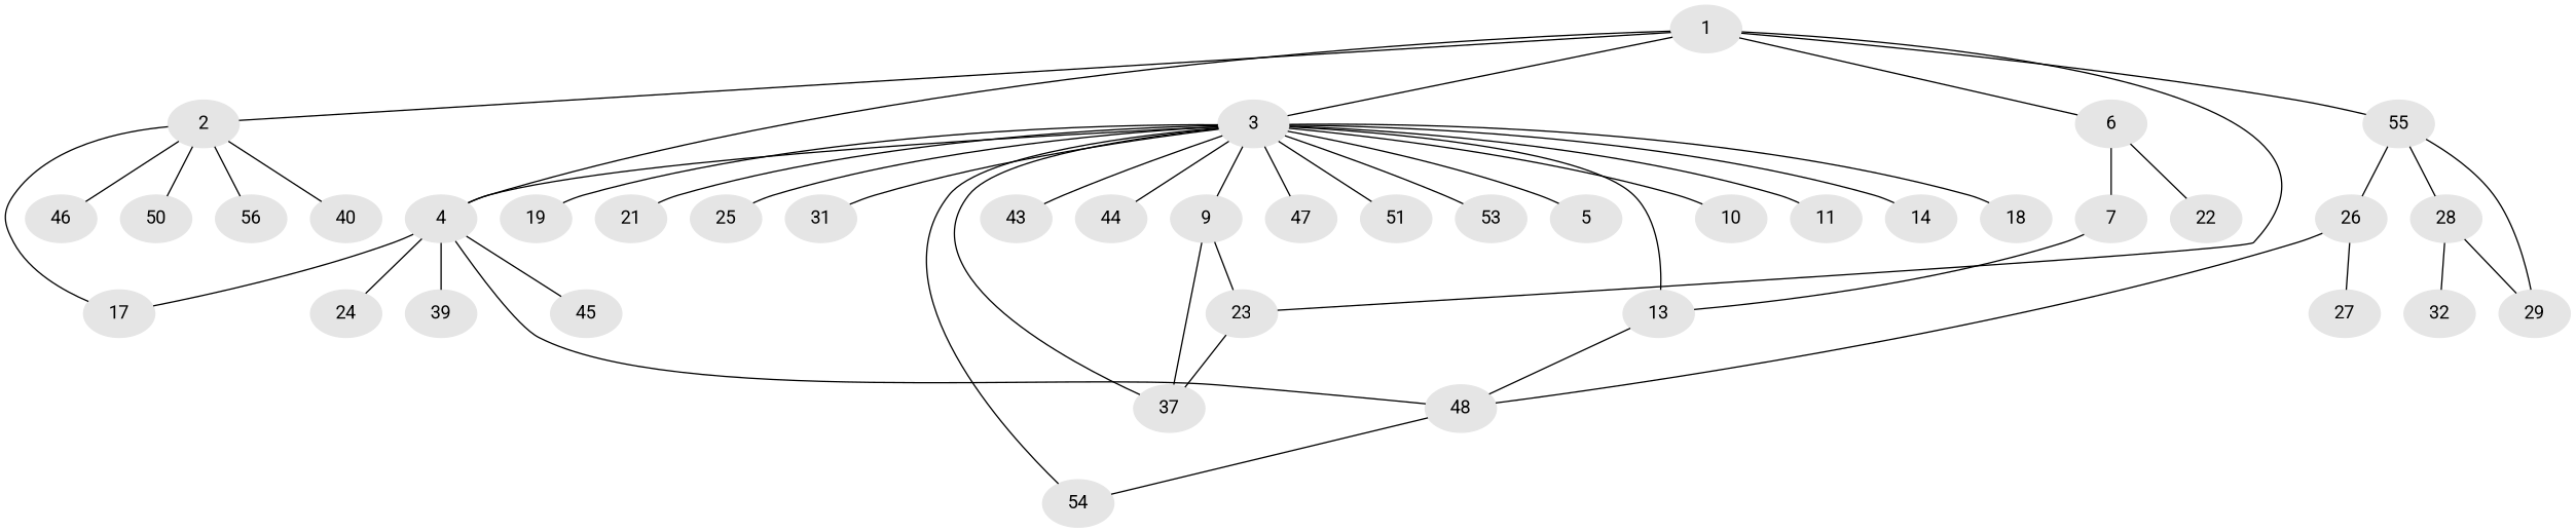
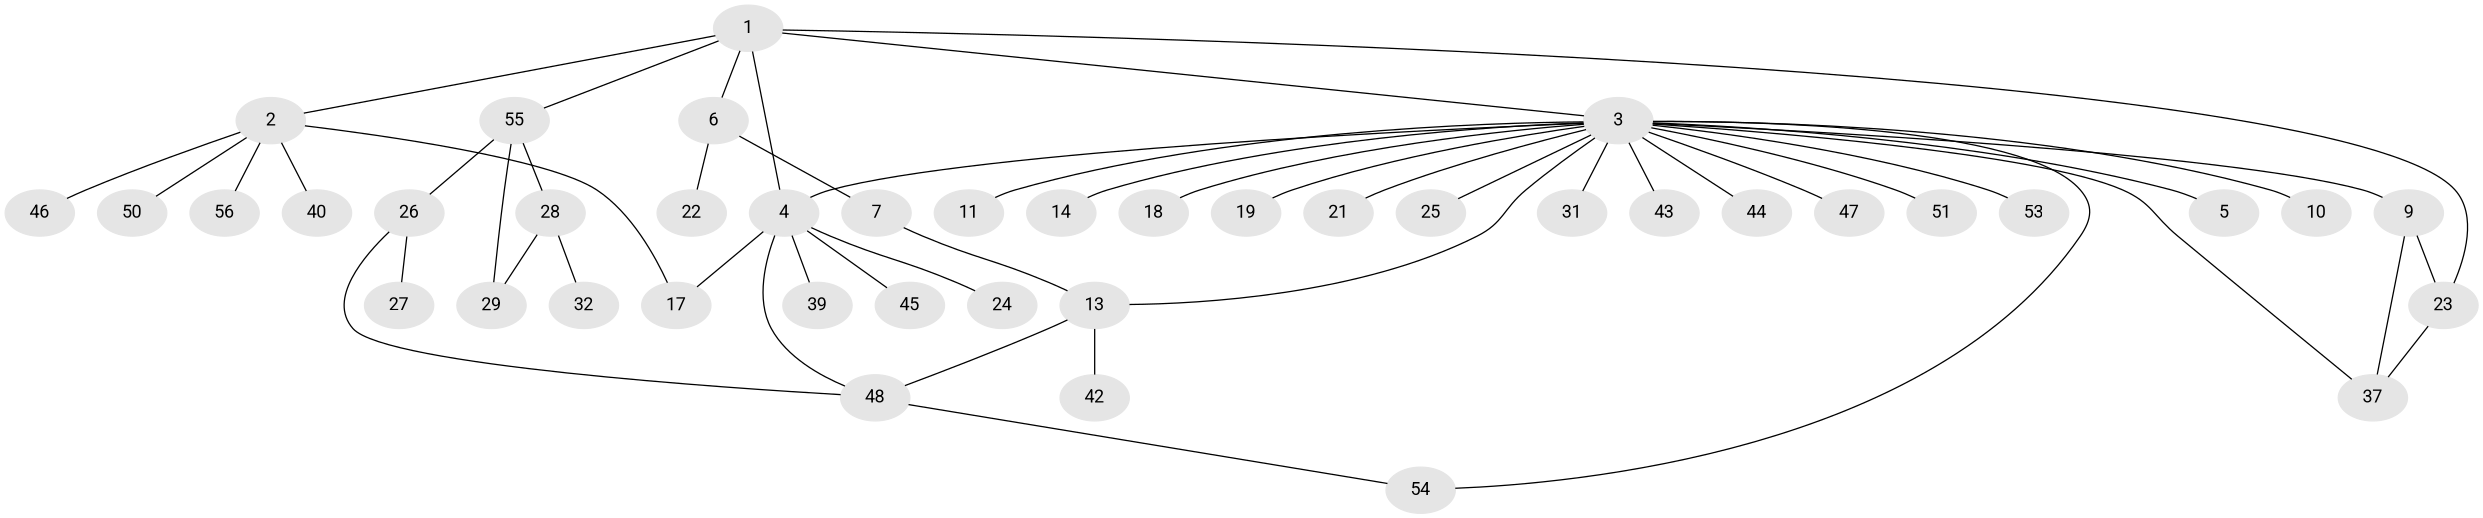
  graph {
    fontname=Roboto
    node [color=gray90 fontname=Roboto style=filled]
    edge [fontname=Roboto]
    2 [super="+38"]
    40
    46
    50
    56
    17
    1
    3 [super="+8"]
    4 [super="+12"]
    6 [super="+30"]
    n11 [label=55 super="+49"]
    23 [super="+35"]
    13 [super="+20"]
    5 [super="+33"]
    9 [super="+16"]
    10
    11
    14
    18
    19
    21
    25
    31
    37 [super="+41"]
    43
    44
    47
    51
    53
    54 [super="+55"]
    24
    39
    45
    48 [super="+52"]
    7
    22
    26 [super="+36"]
    28 [super="+34"]
    29
+   42
    27
    32
    2 -- 40
    2 -- 46
    2 -- 50
    2 -- 56
    2 -- 17
    1 -- 2
    1 -- 3
    1 -- 4
    1 -- 6
    1 -- n11
    1 -- 23
    3 -- 4
    3 -- 13
    3 -- 5
    3 -- 9
    3 -- 10
    3 -- 11
    3 -- 14
    3 -- 18
    3 -- 19
    3 -- 21
    3 -- 25
    3 -- 31
    3 -- 37
    3 -- 43
    3 -- 44
    3 -- 47
    3 -- 51
    3 -- 53
    3 -- 54
    4 -- 17
    4 -- 24
    4 -- 39
    4 -- 45
    4 -- 48
    6 -- 7
    6 -- 22
    n11 -- 26
    n11 -- 28
    n11 -- 29
    23 -- 37
    13 -- 48
+   13 -- 42
    9 -- 23
    9 -- 37
    48 -- 54
    7 -- 13
    26 -- 48
    26 -- 27
    28 -- 29
    28 -- 32
  }
